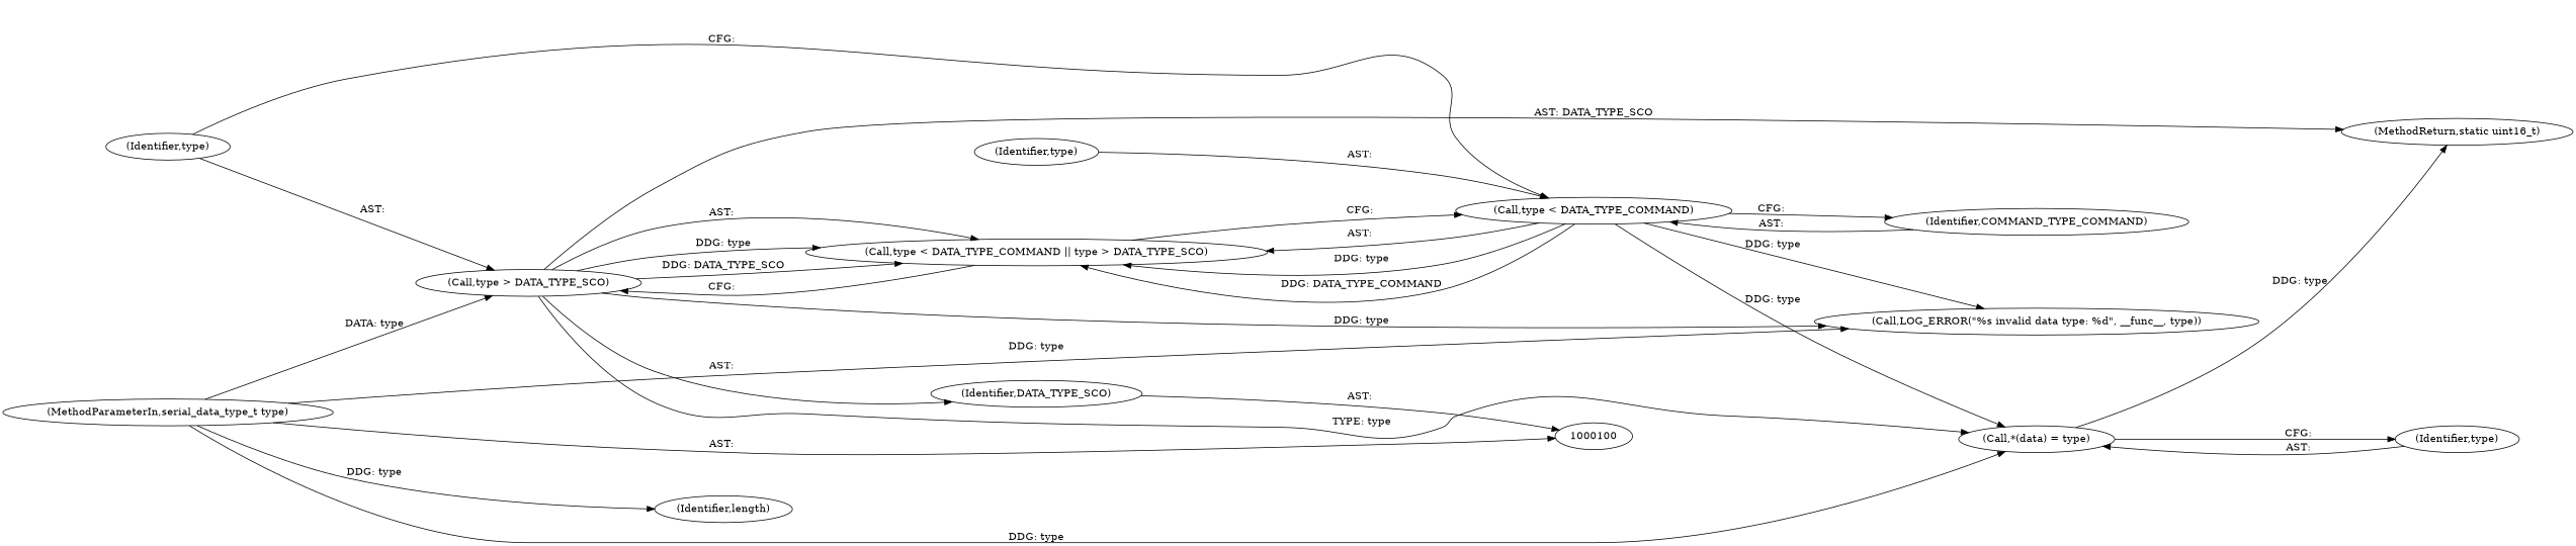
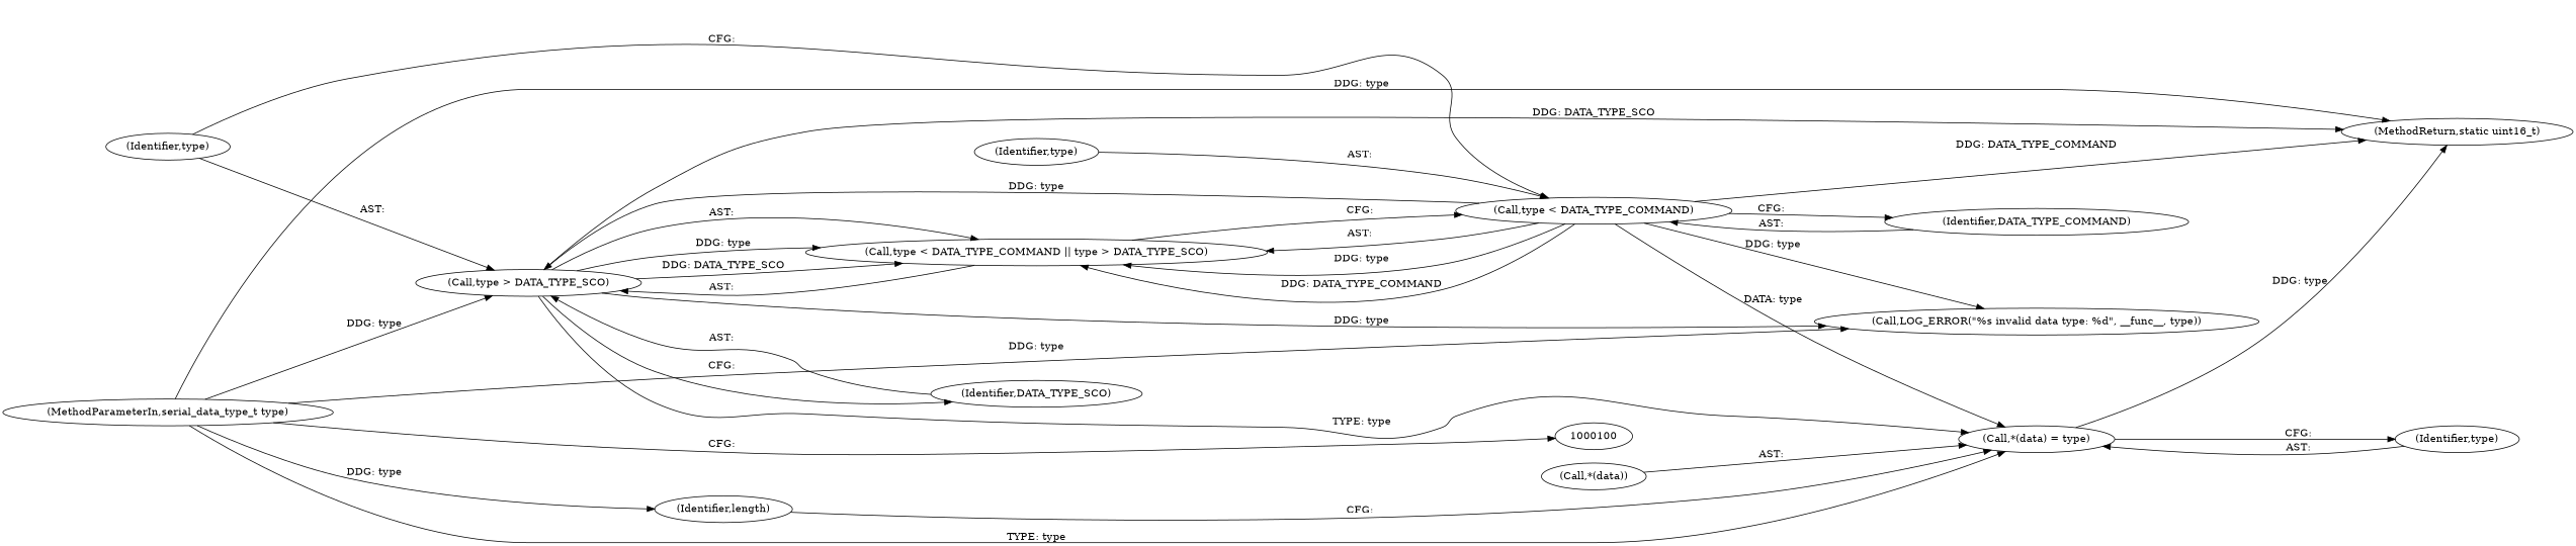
  digraph {
    rankdir=LR
    n1 [label="(Call,*(data) = type)"]
    n2 [label="(Identifier,type)"]
    n3 [label="(MethodReturn,static uint16_t)"]
    n4 [label="(Call,type > DATA_TYPE_SCO)"]
    n5 [label="(Call,LOG_ERROR(\"%s invalid data type: %d\", __func__, type))"]
    n6 [label="(Call,type < DATA_TYPE_COMMAND || type > DATA_TYPE_SCO)"]
    n7 [label="(Identifier,DATA_TYPE_SCO)"]
    n8 [label="(Call,type < DATA_TYPE_COMMAND)"]
-   n9 [label="(Identifier,COMMAND_TYPE_COMMAND)"]
+   n9 [label="(Identifier,DATA_TYPE_COMMAND)"]
    n10 [label="(MethodParameterIn,serial_data_type_t type)"]
    1000100
    n12 [label="(Identifier,length)"]
+   n13 [label="(Call,*(data))"]
    n14 [label="(Identifier,type)"]
    n15 [label="(Identifier,type)"]
    n1 -> n2 [label="CFG: "]
    n1 -> n3 [label="DDG: type"]
    n2 -> n1 [label="AST: "]
    n4 -> n1 [label="TYPE: type"]
-   n4 -> n3 [label="AST: DATA_TYPE_SCO"]
+   n4 -> n3 [label="DDG: DATA_TYPE_SCO"]
    n4 -> n5 [label="DDG: type"]
    n4 -> n6 [label="AST: "]
    n4 -> n6 [label="DDG: type"]
    n4 -> n6 [label="DDG: DATA_TYPE_SCO"]
-   n4 -> n7 [label="AST: "]
-   n6 -> n4 [label="CFG: "]
+   n4 -> n7 [label="CFG: "]
+   n6 -> n4 [label="AST: "]
    n6 -> n8 [label="CFG: "]
-   n7 -> 1000100 [label="AST: "]
-   n8 -> n1 [label="DDG: type"]
+   n7 -> n4 [label="AST: "]
+   n8 -> n1 [label="DATA: type"]
+   n8 -> n3 [label="DDG: DATA_TYPE_COMMAND"]
+   n8 -> n4 [label="DDG: type"]
    n8 -> n5 [label="DDG: type"]
    n8 -> n6 [label="AST: "]
    n8 -> n6 [label="DDG: type"]
    n8 -> n6 [label="DDG: DATA_TYPE_COMMAND"]
    n8 -> n9 [label="CFG: "]
    n9 -> n8 [label="AST: "]
-   n10 -> n1 [label="DDG: type"]
-   n10 -> n4 [label="DATA: type"]
+   n10 -> n1 [label="TYPE: type"]
+   n10 -> n3 [label="DDG: type"]
+   n10 -> n4 [label="DDG: type"]
    n10 -> n5 [label="DDG: type"]
-   n10 -> 1000100 [label="AST: "]
+   n10 -> 1000100 [label="CFG: "]
    n10 -> n12 [label="DDG: type"]
+   n12 -> n1 [label="CFG: "]
+   n13 -> n1 [label="AST: "]
    n14 -> n8 [label="AST: "]
    n15 -> n4 [label="AST: "]
    n15 -> n8 [label="CFG: "]
  }
